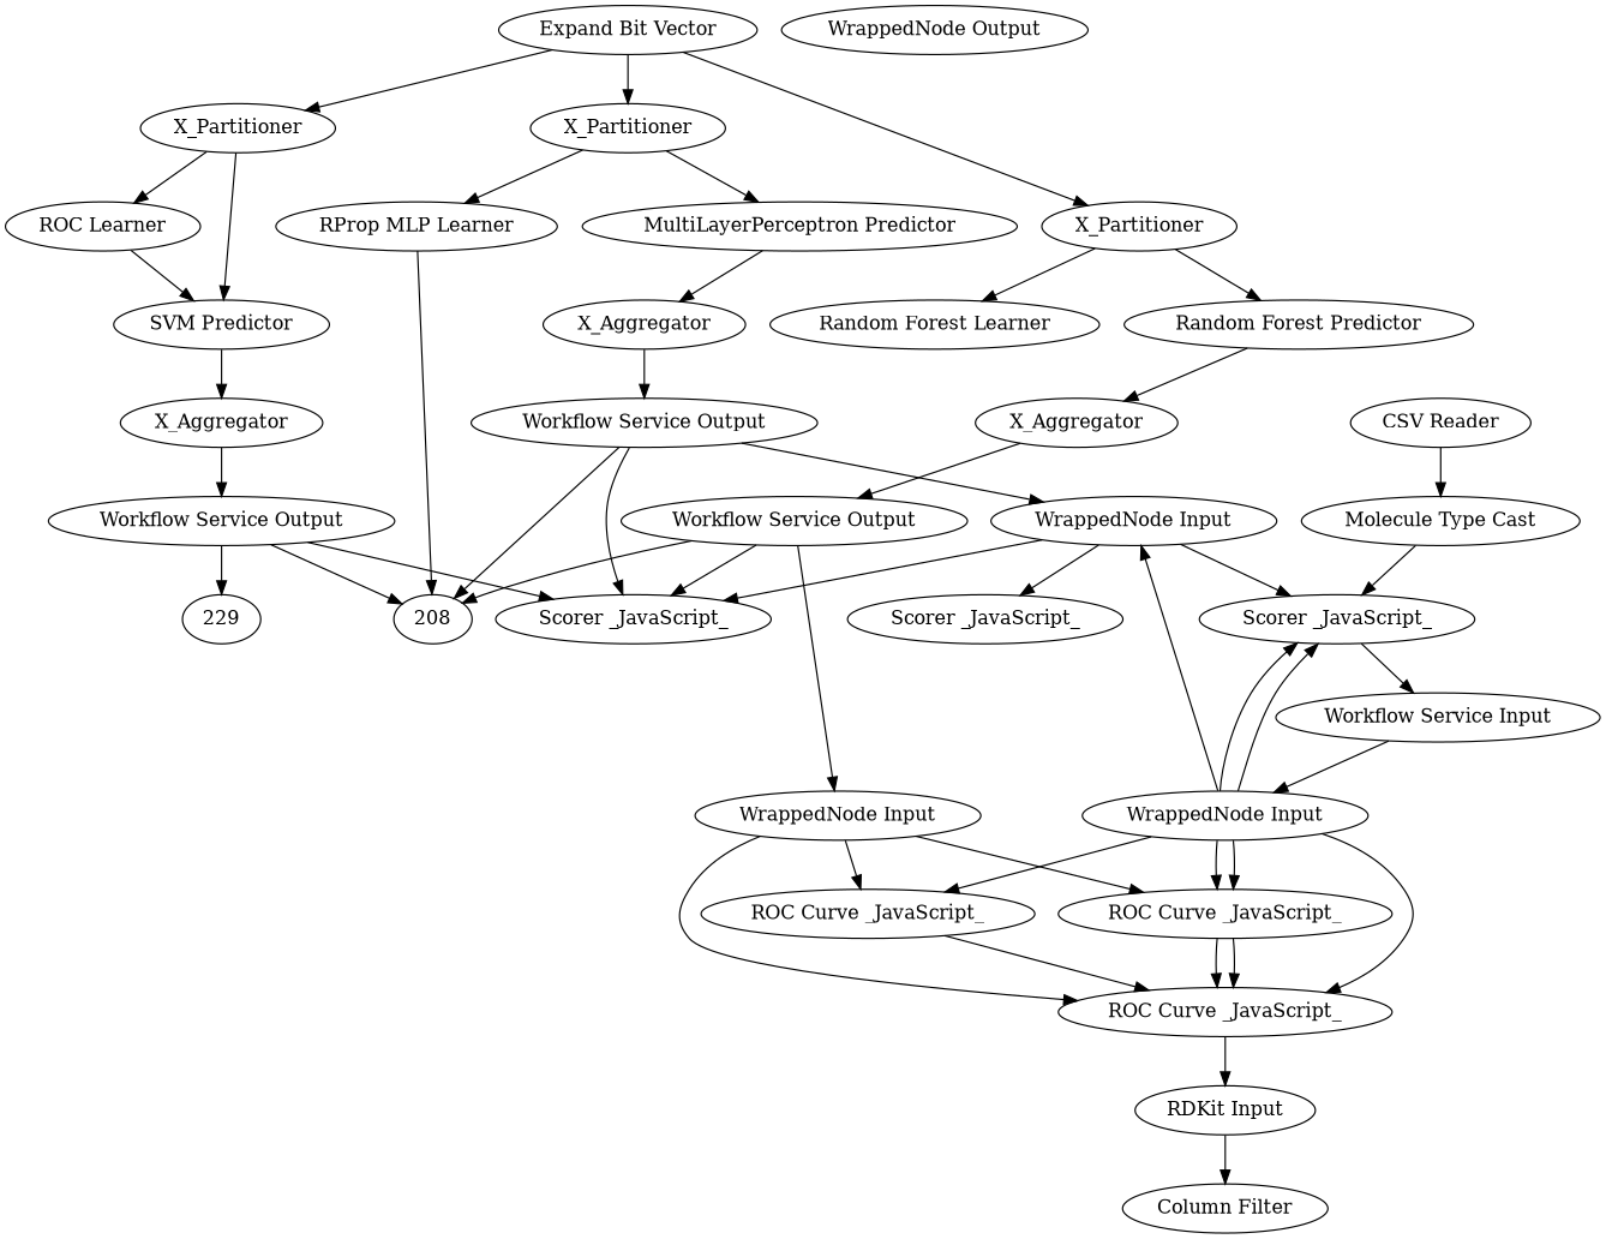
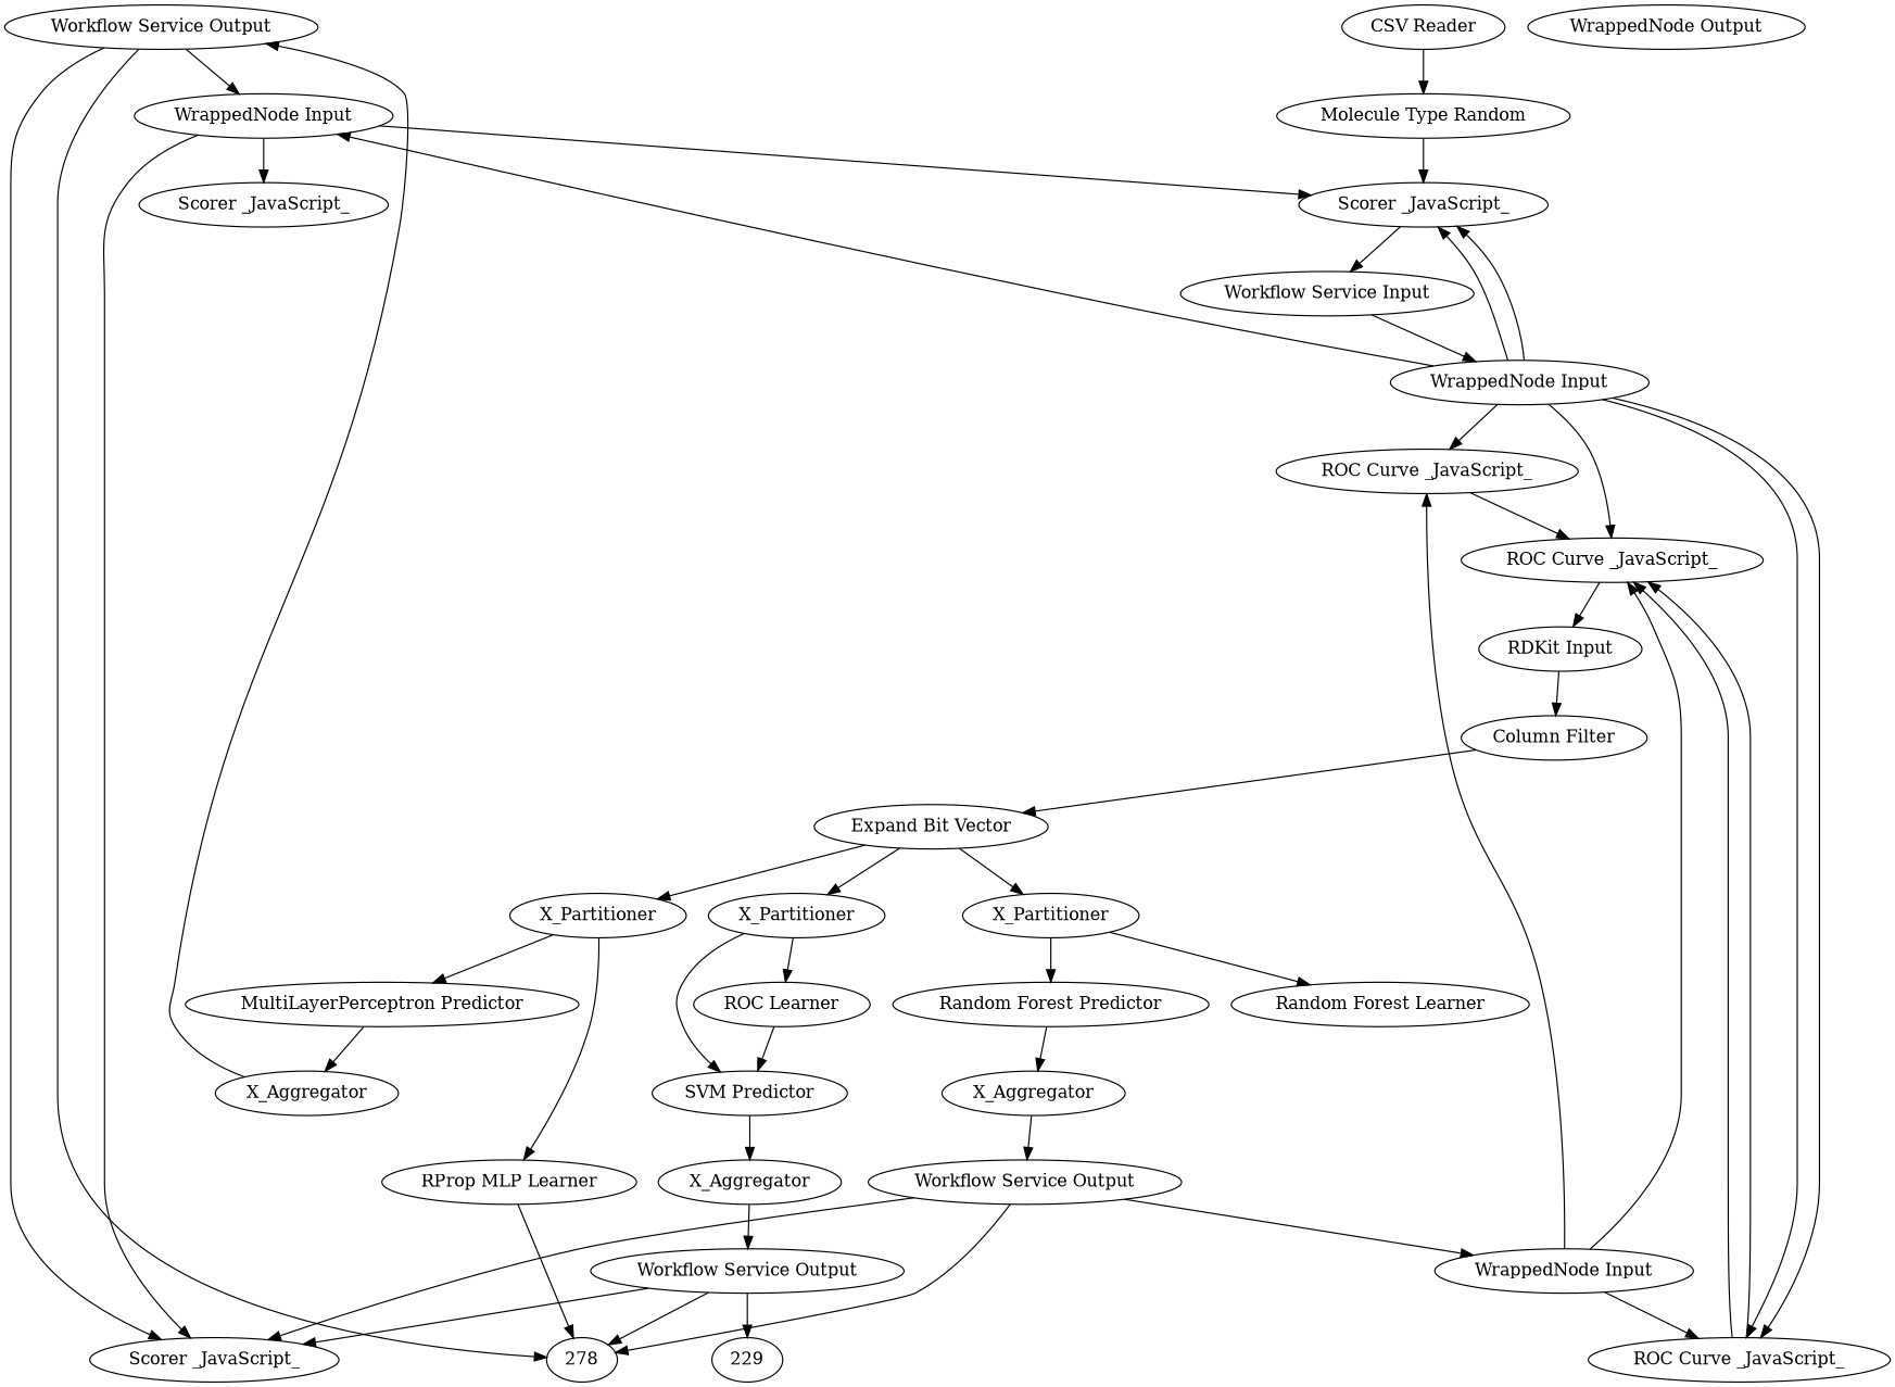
  digraph {
    rankdir=TB
    n1 [label=X_Aggregator]
    n2 [label="Workflow Service Output"]
    n3 [label="Scorer _JavaScript_"]
-   278 [label=208]
+   278
    n5 [label=229]
    n6 [label=X_Partitioner]
    n7 [label="ROC Learner"]
    n8 [label="SVM Predictor"]
    n9 [label="MultiLayerPerceptron Predictor"]
    n10 [label=X_Aggregator]
    n11 [label="Workflow Service Output"]
    n12 [label="RProp MLP Learner"]
    n13 [label="RDKit Input"]
    n14 [label="Column Filter"]
    n15 [label="Expand Bit Vector"]
    n16 [label=X_Partitioner]
    n17 [label="Random Forest Learner"]
    n18 [label="Random Forest Predictor"]
    n19 [label=X_Aggregator]
    n20 [label="Workflow Service Output"]
    n21 [label="WrappedNode Input"]
    n22 [label="WrappedNode Input"]
    n23 [label="ROC Curve _JavaScript_"]
    n24 [label="WrappedNode Input"]
    n25 [label="ROC Curve _JavaScript_"]
    n26 [label="Scorer _JavaScript_"]
    n27 [label="ROC Curve _JavaScript_"]
    n28 [label="Scorer _JavaScript_"]
    n29 [label="Workflow Service Input"]
    n30 [label="WrappedNode Output"]
    n31 [label=X_Partitioner]
-   n32 [label="Molecule Type Cast"]
+   n32 [label="Molecule Type Random"]
    n33 [label="CSV Reader"]
    n1 -> n2
    n2 -> n3
    n2 -> 278
    n2 -> n5
    n6 -> n7
    n6 -> n8
    n7 -> n8
    n8 -> n1
    n9 -> n10
    n10 -> n11
    n11 -> n3
    n11 -> 278
    n11 -> n24
    n12 -> 278
    n13 -> n14
+   n14 -> n15
    n15 -> n6
    n15 -> n16
    n15 -> n31
    n16 -> n17
    n16 -> n18
    n18 -> n19
    n19 -> n20
    n20 -> n3
    n20 -> 278
    n20 -> n21
    n21 -> n23
    n21 -> n25
    n21 -> n27
    n22 -> n23
    n22 -> n24
    n22 -> n25
    n22 -> n26
    n22 -> n26
    n22 -> n27
    n22 -> n27
    n23 -> n25
    n24 -> n3
    n24 -> n26
    n24 -> n28
    n25 -> n13
    n26 -> n29
    n27 -> n25
    n27 -> n25
    n29 -> n22
    n31 -> n9
    n31 -> n12
    n32 -> n26
    n33 -> n32
  }
